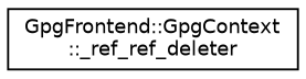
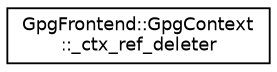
  digraph {
    rankdir=LR
-   n1 [color=black fillcolor=white fontname=Helvetica fontsize=10 height=0.2 label="GpgFrontend::GpgContext\l::_ref_ref_deleter" shape=record style=filled width=0.4]
+   n1 [color=black fillcolor=white fontname=Helvetica fontsize=10 height=0.2 label="GpgFrontend::GpgContext\l::_ctx_ref_deleter" shape=record style=filled width=0.4]
  }
